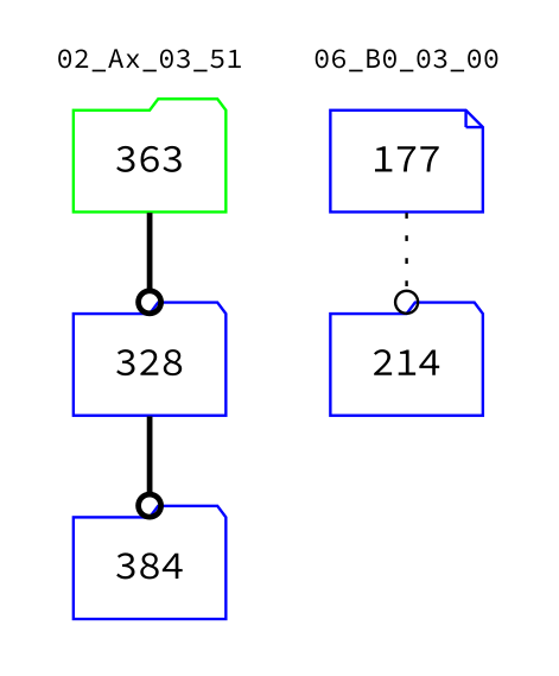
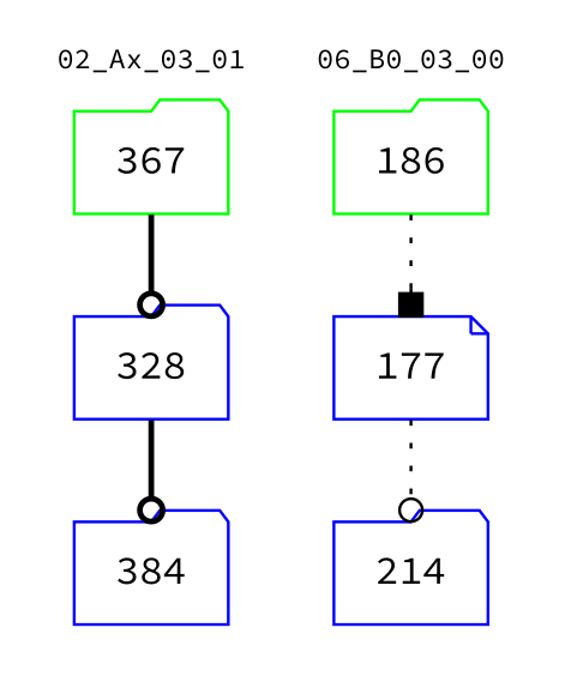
  digraph {
    fontname="Source Code Pro"
    node [color=blue fontname="Source Code Pro" shape=folder]
    edge [arrowhead=odot color=black fontname="Source Code Pro" style=bold]
-   n1 [color=green label=363]
+   n1 [color=green label=367]
    n2 [label=328]
    n3 [label=384]
+   n4 [color=green label=186]
    n5 [label=177 shape=note]
    n6 [label=214]
    subgraph cluster_1 {
      color=white
      fontsize=10
-     label="02_Ax_03_51"
+     label="02_Ax_03_01"
      n1
      n2
      n3
    }
    subgraph cluster_2 {
      color=white
      fontsize=10
      label="06_B0_03_00"
+     n4
      n5
      n6
    }
    n1 -> n2
    n2 -> n3
+   n4 -> n5 [arrowhead=box style=dotted]
    n5 -> n6 [style=dotted]
  }
